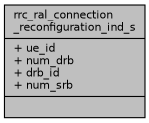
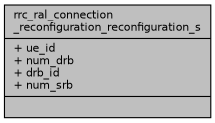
  digraph {
-   n1 [color=black fillcolor=grey75 fontcolor=black fontname=Helvetica fontsize=10 height=0.2 label="{rrc_ral_connection\l_reconfiguration_ind_s\n|+ ue_id\l+ num_drb\l+ drb_id\l+ num_srb\l|}" shape=record style=filled width=0.4]
+   n1 [color=black fillcolor=grey75 fontcolor=black fontname=Helvetica fontsize=10 height=0.2 label="{rrc_ral_connection\l_reconfiguration_reconfiguration_s\n|+ ue_id\l+ num_drb\l+ drb_id\l+ num_srb\l|}" shape=record style=filled width=0.4]
  }
